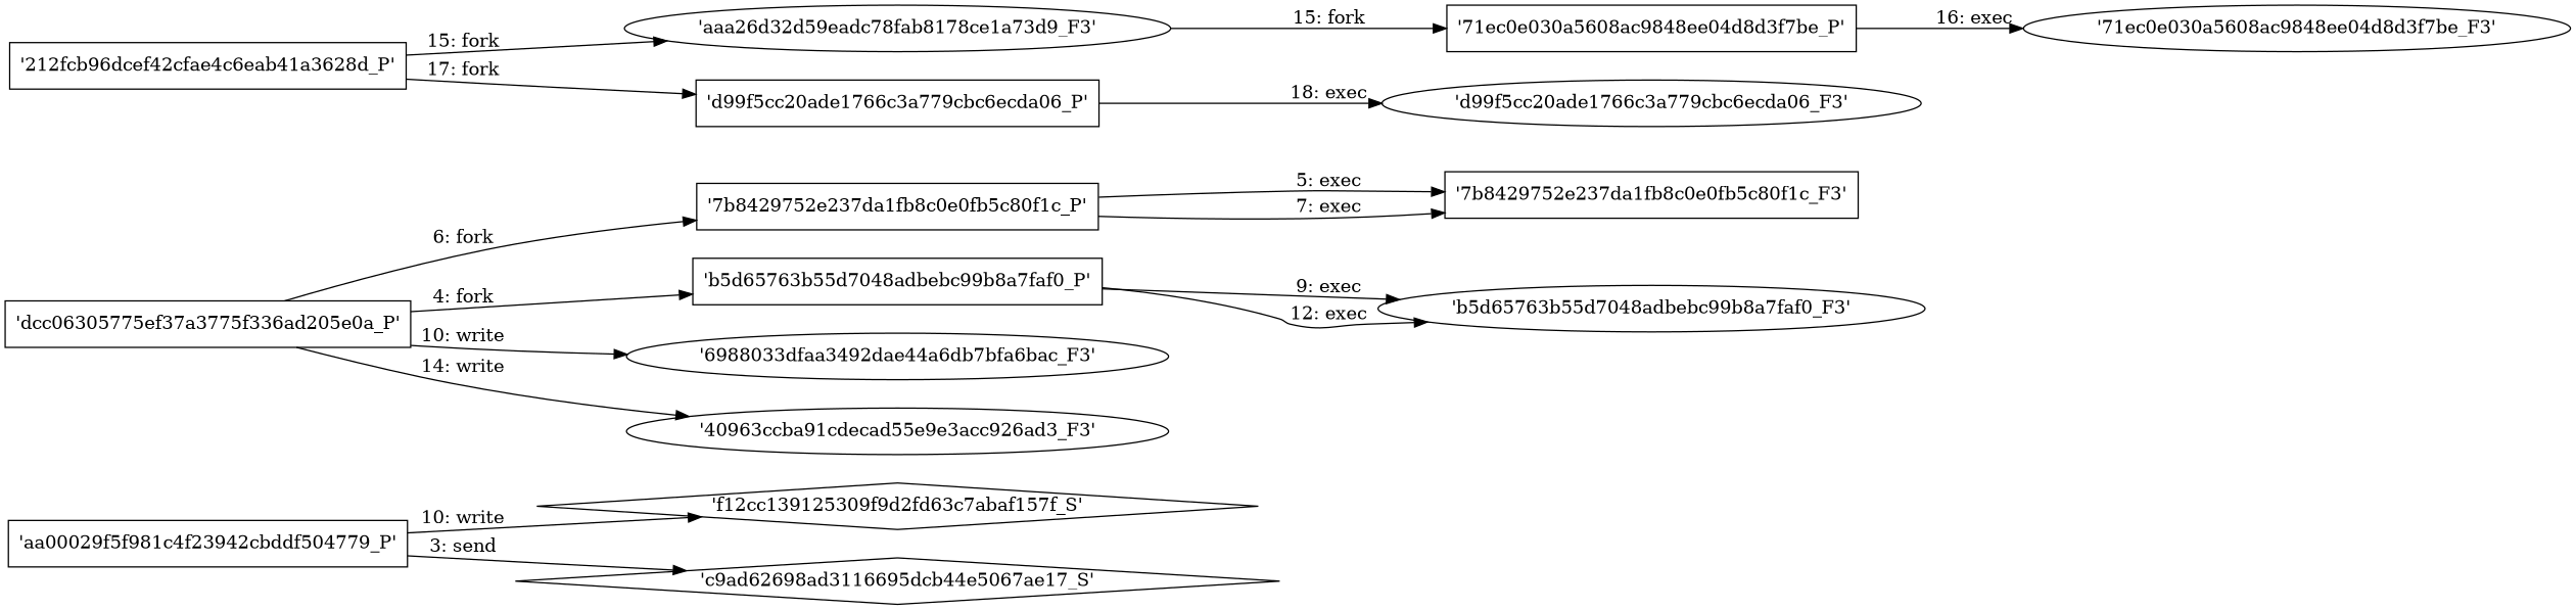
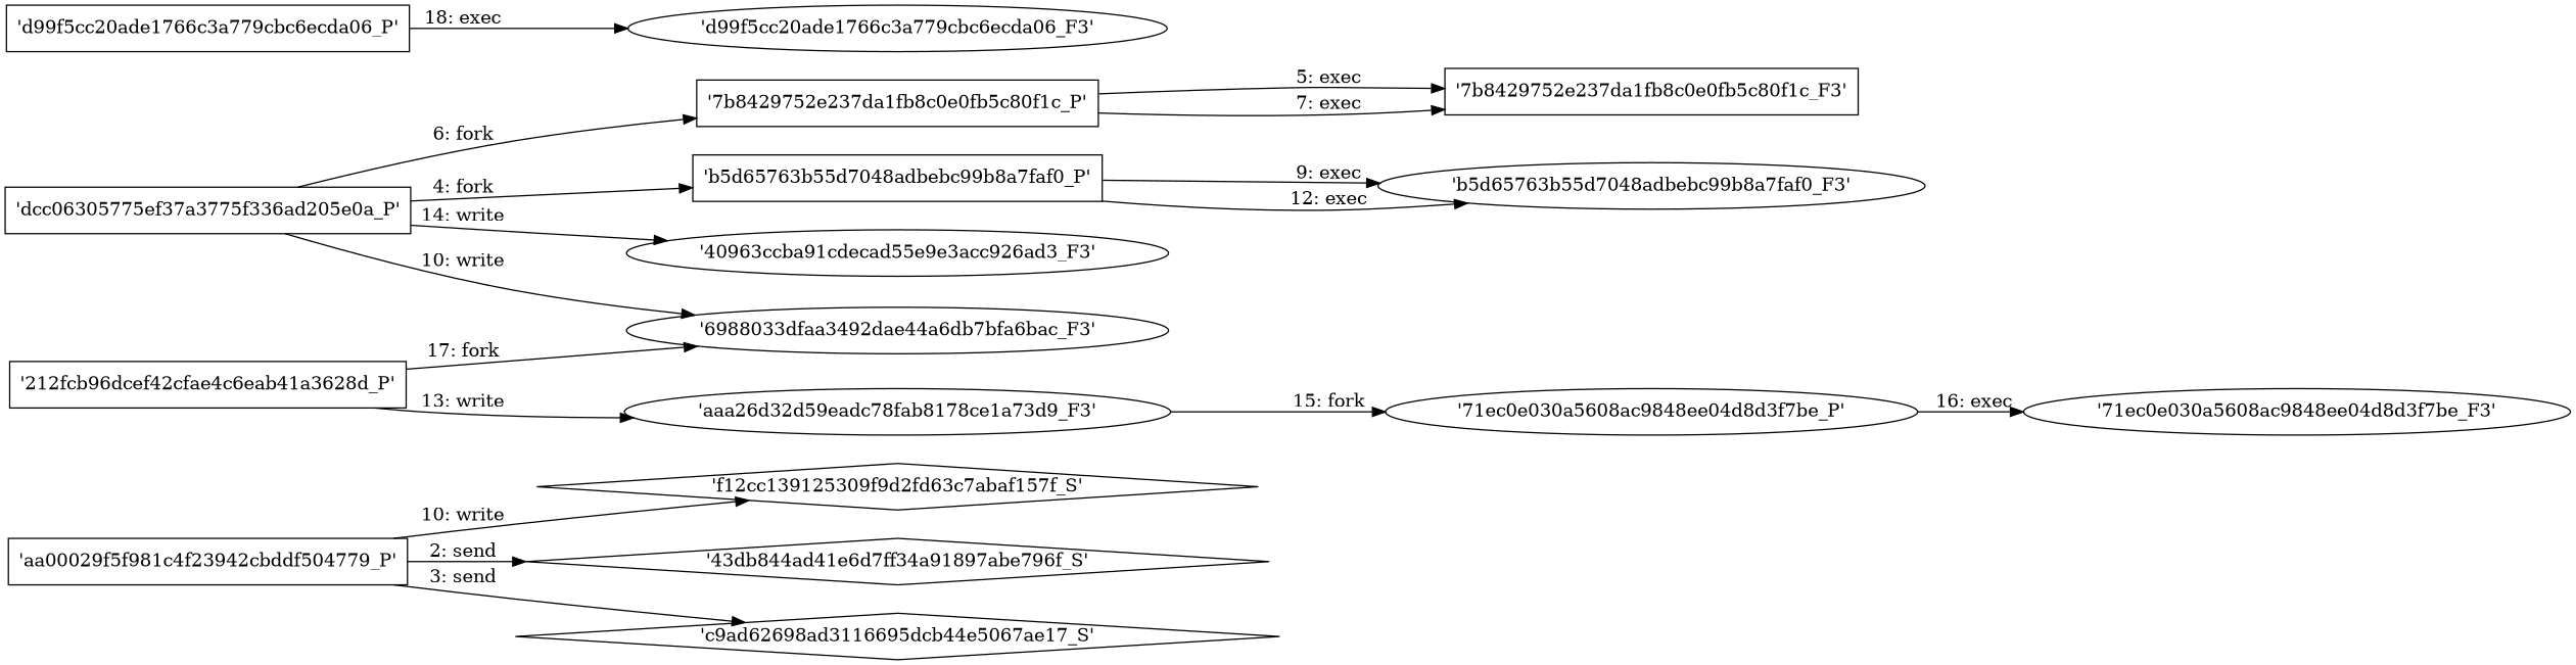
  digraph {
    engine=neato
    fixedsize=false
    fontsize=10
    nodesep=0.3
    rankdir=LR
    ranksep=0
    splines=true
    node [node_type=Process shape=box]
    "'f12cc139125309f9d2fd63c7abaf157f_S'" [node_type=Socket shape=diamond]
    "'aa00029f5f981c4f23942cbddf504779_P'"
+   "'43db844ad41e6d7ff34a91897abe796f_S'" [node_type=Socket shape=diamond]
    "'c9ad62698ad3116695dcb44e5067ae17_S'" [node_type=Socket shape=diamond]
    "'7b8429752e237da1fb8c0e0fb5c80f1c_F3'" [node_type=File]
    "'7b8429752e237da1fb8c0e0fb5c80f1c_P'"
    "'dcc06305775ef37a3775f336ad205e0a_P'"
    "'b5d65763b55d7048adbebc99b8a7faf0_P'"
    "'6988033dfaa3492dae44a6db7bfa6bac_F3'" [node_type=file shape=ellipse]
    "'40963ccba91cdecad55e9e3acc926ad3_F3'" [node_type=file shape=ellipse]
    "'b5d65763b55d7048adbebc99b8a7faf0_F3'" [node_type=File shape=ellipse]
    "'aaa26d32d59eadc78fab8178ce1a73d9_F3'" [node_type=file shape=ellipse]
    "'212fcb96dcef42cfae4c6eab41a3628d_P'"
    "'d99f5cc20ade1766c3a779cbc6ecda06_P'"
-   "'71ec0e030a5608ac9848ee04d8d3f7be_P'"
+   "'71ec0e030a5608ac9848ee04d8d3f7be_P'" [shape=ellipse]
    "'71ec0e030a5608ac9848ee04d8d3f7be_F3'" [node_type=File shape=ellipse]
    "'d99f5cc20ade1766c3a779cbc6ecda06_F3'" [node_type=File shape=ellipse]
    "'aa00029f5f981c4f23942cbddf504779_P'" -> "'f12cc139125309f9d2fd63c7abaf157f_S'" [label="10: write"]
+   "'aa00029f5f981c4f23942cbddf504779_P'" -> "'43db844ad41e6d7ff34a91897abe796f_S'" [label="2: send"]
    "'aa00029f5f981c4f23942cbddf504779_P'" -> "'c9ad62698ad3116695dcb44e5067ae17_S'" [label="3: send"]
    "'7b8429752e237da1fb8c0e0fb5c80f1c_P'" -> "'7b8429752e237da1fb8c0e0fb5c80f1c_F3'" [label="5: exec"]
    "'7b8429752e237da1fb8c0e0fb5c80f1c_P'" -> "'7b8429752e237da1fb8c0e0fb5c80f1c_F3'" [label="7: exec"]
    "'dcc06305775ef37a3775f336ad205e0a_P'" -> "'7b8429752e237da1fb8c0e0fb5c80f1c_P'" [label="6: fork"]
    "'dcc06305775ef37a3775f336ad205e0a_P'" -> "'b5d65763b55d7048adbebc99b8a7faf0_P'" [label="4: fork"]
    "'dcc06305775ef37a3775f336ad205e0a_P'" -> "'6988033dfaa3492dae44a6db7bfa6bac_F3'" [label="10: write"]
    "'dcc06305775ef37a3775f336ad205e0a_P'" -> "'40963ccba91cdecad55e9e3acc926ad3_F3'" [label="14: write"]
    "'b5d65763b55d7048adbebc99b8a7faf0_P'" -> "'b5d65763b55d7048adbebc99b8a7faf0_F3'" [label="9: exec"]
    "'b5d65763b55d7048adbebc99b8a7faf0_P'" -> "'b5d65763b55d7048adbebc99b8a7faf0_F3'" [label="12: exec"]
    "'aaa26d32d59eadc78fab8178ce1a73d9_F3'" -> "'71ec0e030a5608ac9848ee04d8d3f7be_P'" [label="15: fork"]
-   "'212fcb96dcef42cfae4c6eab41a3628d_P'" -> "'aaa26d32d59eadc78fab8178ce1a73d9_F3'" [label="15: fork"]
-   "'212fcb96dcef42cfae4c6eab41a3628d_P'" -> "'d99f5cc20ade1766c3a779cbc6ecda06_P'" [label="17: fork"]
+   "'212fcb96dcef42cfae4c6eab41a3628d_P'" -> "'aaa26d32d59eadc78fab8178ce1a73d9_F3'" [label="13: write"]
+   "'212fcb96dcef42cfae4c6eab41a3628d_P'" -> "'6988033dfaa3492dae44a6db7bfa6bac_F3'" [label="17: fork"]
    "'d99f5cc20ade1766c3a779cbc6ecda06_P'" -> "'d99f5cc20ade1766c3a779cbc6ecda06_F3'" [label="18: exec"]
    "'71ec0e030a5608ac9848ee04d8d3f7be_P'" -> "'71ec0e030a5608ac9848ee04d8d3f7be_F3'" [label="16: exec"]
  }
